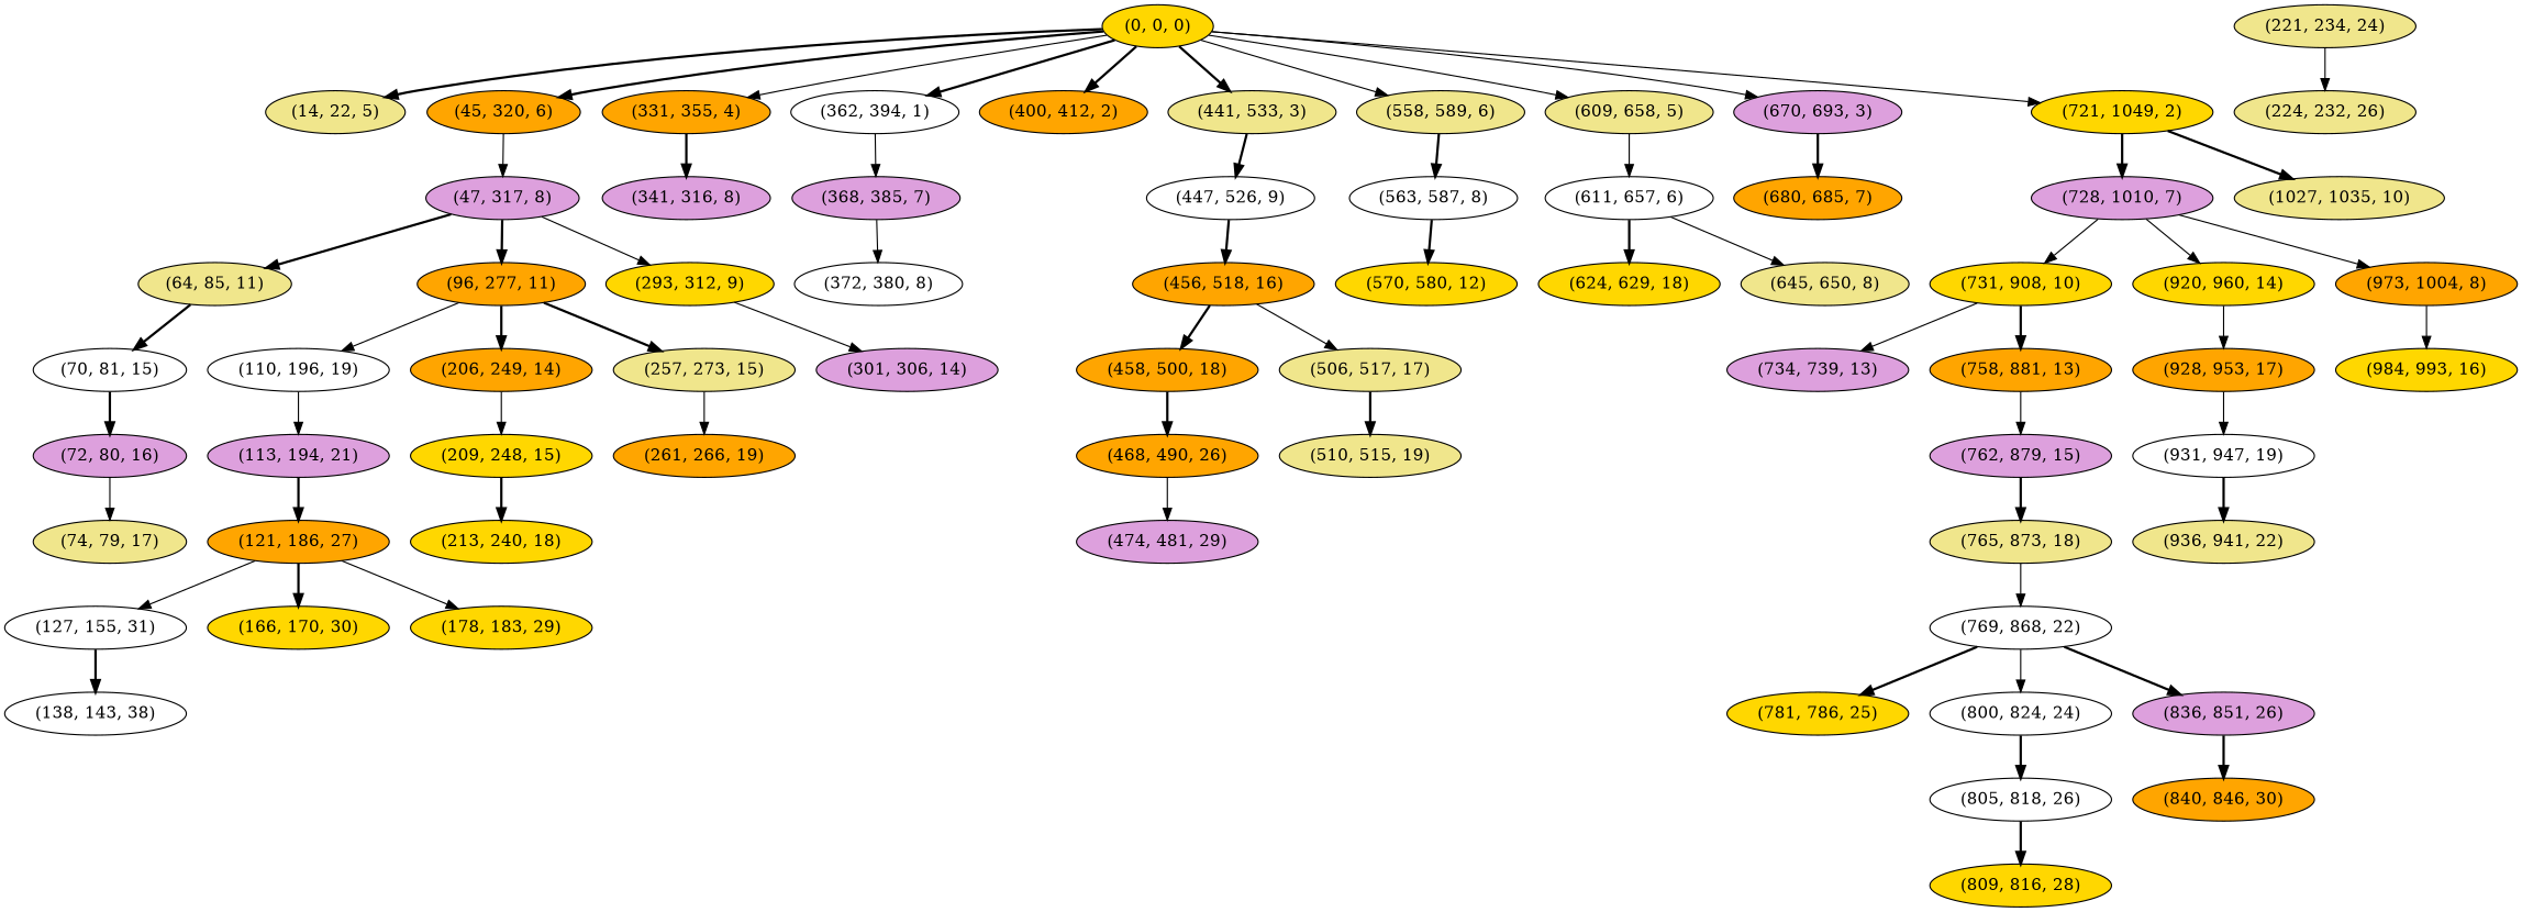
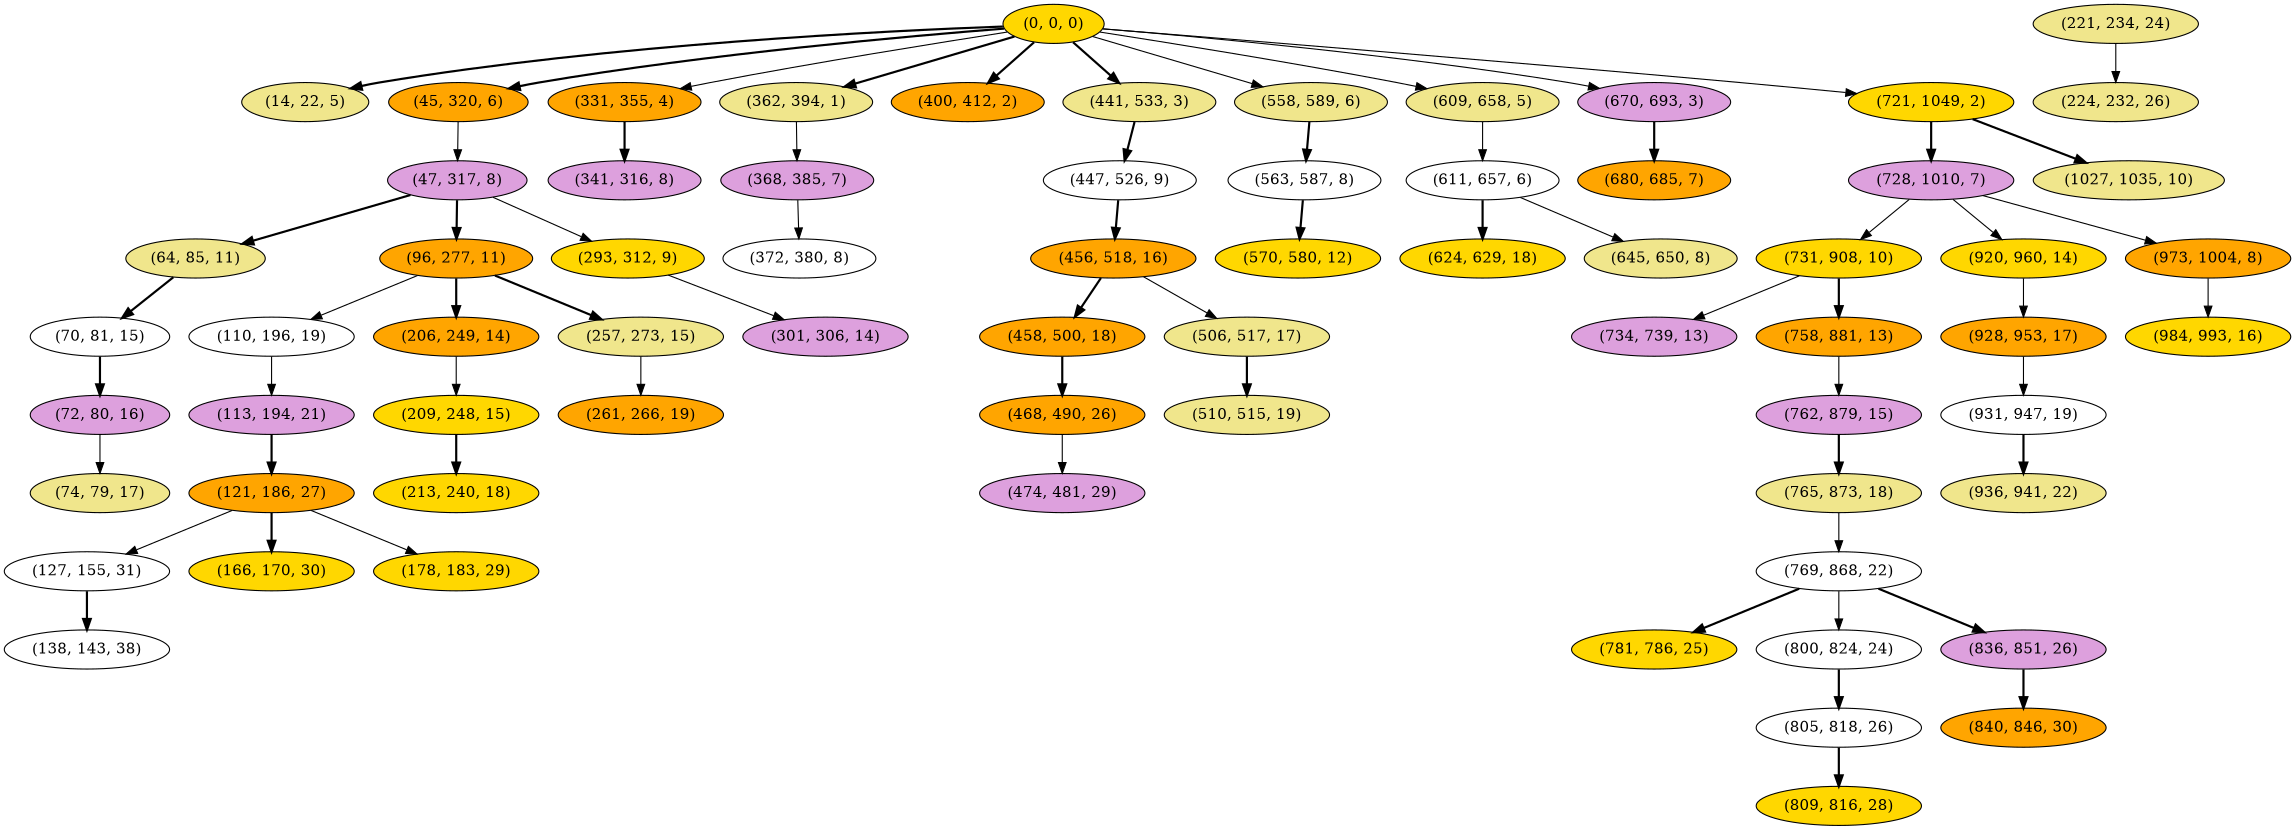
  digraph {
    node [fillcolor=khaki style=filled]
    edge [style=bold]
    "(0, 0, 0)" [fillcolor=gold]
    "(14, 22, 5)"
    "(45, 320, 6)" [fillcolor=orange]
    "(331, 355, 4)" [fillcolor=orange]
-   "(362, 394, 1)" [fillcolor=white]
+   "(362, 394, 1)"
    "(400, 412, 2)" [fillcolor=orange]
    "(441, 533, 3)"
    "(558, 589, 6)"
    "(609, 658, 5)"
    "(670, 693, 3)" [fillcolor=plum]
    "(721, 1049, 2)" [fillcolor=gold]
    "(47, 317, 8)" [fillcolor=plum]
    n13 [fillcolor=plum label="(341, 316, 8)"]
    "(368, 385, 7)" [fillcolor=plum]
    "(447, 526, 9)" [fillcolor=white]
    "(563, 587, 8)" [fillcolor=white]
    "(611, 657, 6)" [fillcolor=white]
    "(680, 685, 7)" [fillcolor=orange]
    "(728, 1010, 7)" [fillcolor=plum]
    "(1027, 1035, 10)"
    "(64, 85, 11)"
    "(96, 277, 11)" [fillcolor=orange]
    "(293, 312, 9)" [fillcolor=gold]
    "(70, 81, 15)" [fillcolor=white]
    "(110, 196, 19)" [fillcolor=white]
    "(206, 249, 14)" [fillcolor=orange]
    "(257, 273, 15)"
    "(301, 306, 14)" [fillcolor=plum]
    "(72, 80, 16)" [fillcolor=plum]
    "(74, 79, 17)"
    "(113, 194, 21)" [fillcolor=plum]
    "(209, 248, 15)" [fillcolor=gold]
    "(261, 266, 19)" [fillcolor=orange]
    "(121, 186, 27)" [fillcolor=orange]
    "(127, 155, 31)" [fillcolor=white]
    "(166, 170, 30)" [fillcolor=gold]
    "(178, 183, 29)" [fillcolor=gold]
    "(138, 143, 38)" [fillcolor=white]
    "(213, 240, 18)" [fillcolor=gold]
    "(221, 234, 24)"
    "(224, 232, 26)"
    "(372, 380, 8)" [fillcolor=white]
    "(456, 518, 16)" [fillcolor=orange]
    "(458, 500, 18)" [fillcolor=orange]
    "(506, 517, 17)"
    "(468, 490, 26)" [fillcolor=orange]
    "(510, 515, 19)"
    "(474, 481, 29)" [fillcolor=plum]
    "(570, 580, 12)" [fillcolor=gold]
    "(624, 629, 18)" [fillcolor=gold]
    "(645, 650, 8)"
    "(731, 908, 10)" [fillcolor=gold]
    "(920, 960, 14)" [fillcolor=gold]
    "(973, 1004, 8)" [fillcolor=orange]
    "(734, 739, 13)" [fillcolor=plum]
    "(758, 881, 13)" [fillcolor=orange]
    "(928, 953, 17)" [fillcolor=orange]
    "(984, 993, 16)" [fillcolor=gold]
    "(762, 879, 15)" [fillcolor=plum]
    "(765, 873, 18)"
    "(769, 868, 22)" [fillcolor=white]
    "(781, 786, 25)" [fillcolor=gold]
    "(800, 824, 24)" [fillcolor=white]
    "(836, 851, 26)" [fillcolor=plum]
    "(805, 818, 26)" [fillcolor=white]
    "(840, 846, 30)" [fillcolor=orange]
    "(809, 816, 28)" [fillcolor=gold]
    "(931, 947, 19)" [fillcolor=white]
    "(936, 941, 22)"
    "(0, 0, 0)" -> "(14, 22, 5)"
    "(0, 0, 0)" -> "(45, 320, 6)"
    "(0, 0, 0)" -> "(331, 355, 4)" [style=solid]
    "(0, 0, 0)" -> "(362, 394, 1)"
    "(0, 0, 0)" -> "(400, 412, 2)"
    "(0, 0, 0)" -> "(441, 533, 3)"
    "(0, 0, 0)" -> "(558, 589, 6)" [style=solid]
    "(0, 0, 0)" -> "(609, 658, 5)" [style=solid]
    "(0, 0, 0)" -> "(670, 693, 3)" [style=solid]
    "(0, 0, 0)" -> "(721, 1049, 2)" [style=solid]
    "(45, 320, 6)" -> "(47, 317, 8)" [style=solid]
    "(331, 355, 4)" -> n13
    "(362, 394, 1)" -> "(368, 385, 7)" [style=solid]
    "(441, 533, 3)" -> "(447, 526, 9)"
    "(558, 589, 6)" -> "(563, 587, 8)"
    "(609, 658, 5)" -> "(611, 657, 6)" [style=solid]
    "(670, 693, 3)" -> "(680, 685, 7)"
    "(721, 1049, 2)" -> "(728, 1010, 7)"
    "(721, 1049, 2)" -> "(1027, 1035, 10)"
    "(47, 317, 8)" -> "(64, 85, 11)"
    "(47, 317, 8)" -> "(96, 277, 11)"
    "(47, 317, 8)" -> "(293, 312, 9)" [style=solid]
    "(368, 385, 7)" -> "(372, 380, 8)" [style=solid]
    "(447, 526, 9)" -> "(456, 518, 16)"
    "(563, 587, 8)" -> "(570, 580, 12)"
    "(611, 657, 6)" -> "(624, 629, 18)"
    "(611, 657, 6)" -> "(645, 650, 8)" [style=solid]
    "(728, 1010, 7)" -> "(731, 908, 10)" [style=solid]
    "(728, 1010, 7)" -> "(920, 960, 14)" [style=solid]
    "(728, 1010, 7)" -> "(973, 1004, 8)" [style=solid]
    "(64, 85, 11)" -> "(70, 81, 15)"
    "(96, 277, 11)" -> "(110, 196, 19)" [style=solid]
    "(96, 277, 11)" -> "(206, 249, 14)"
    "(96, 277, 11)" -> "(257, 273, 15)"
    "(293, 312, 9)" -> "(301, 306, 14)" [style=solid]
    "(70, 81, 15)" -> "(72, 80, 16)"
    "(110, 196, 19)" -> "(113, 194, 21)" [style=solid]
    "(206, 249, 14)" -> "(209, 248, 15)" [style=solid]
    "(257, 273, 15)" -> "(261, 266, 19)" [style=solid]
    "(72, 80, 16)" -> "(74, 79, 17)" [style=solid]
    "(113, 194, 21)" -> "(121, 186, 27)"
    "(209, 248, 15)" -> "(213, 240, 18)"
    "(121, 186, 27)" -> "(127, 155, 31)" [style=solid]
    "(121, 186, 27)" -> "(166, 170, 30)"
    "(121, 186, 27)" -> "(178, 183, 29)" [style=solid]
    "(127, 155, 31)" -> "(138, 143, 38)"
    "(221, 234, 24)" -> "(224, 232, 26)" [style=solid]
    "(456, 518, 16)" -> "(458, 500, 18)"
    "(456, 518, 16)" -> "(506, 517, 17)" [style=solid]
    "(458, 500, 18)" -> "(468, 490, 26)"
    "(506, 517, 17)" -> "(510, 515, 19)"
    "(468, 490, 26)" -> "(474, 481, 29)" [style=solid]
    "(731, 908, 10)" -> "(734, 739, 13)" [style=solid]
    "(731, 908, 10)" -> "(758, 881, 13)"
    "(920, 960, 14)" -> "(928, 953, 17)" [style=solid]
    "(973, 1004, 8)" -> "(984, 993, 16)" [style=solid]
    "(758, 881, 13)" -> "(762, 879, 15)" [style=solid]
    "(928, 953, 17)" -> "(931, 947, 19)" [style=solid]
    "(762, 879, 15)" -> "(765, 873, 18)"
    "(765, 873, 18)" -> "(769, 868, 22)" [style=solid]
    "(769, 868, 22)" -> "(781, 786, 25)"
    "(769, 868, 22)" -> "(800, 824, 24)" [style=solid]
    "(769, 868, 22)" -> "(836, 851, 26)"
    "(800, 824, 24)" -> "(805, 818, 26)"
    "(836, 851, 26)" -> "(840, 846, 30)"
    "(805, 818, 26)" -> "(809, 816, 28)"
    "(931, 947, 19)" -> "(936, 941, 22)"
  }
